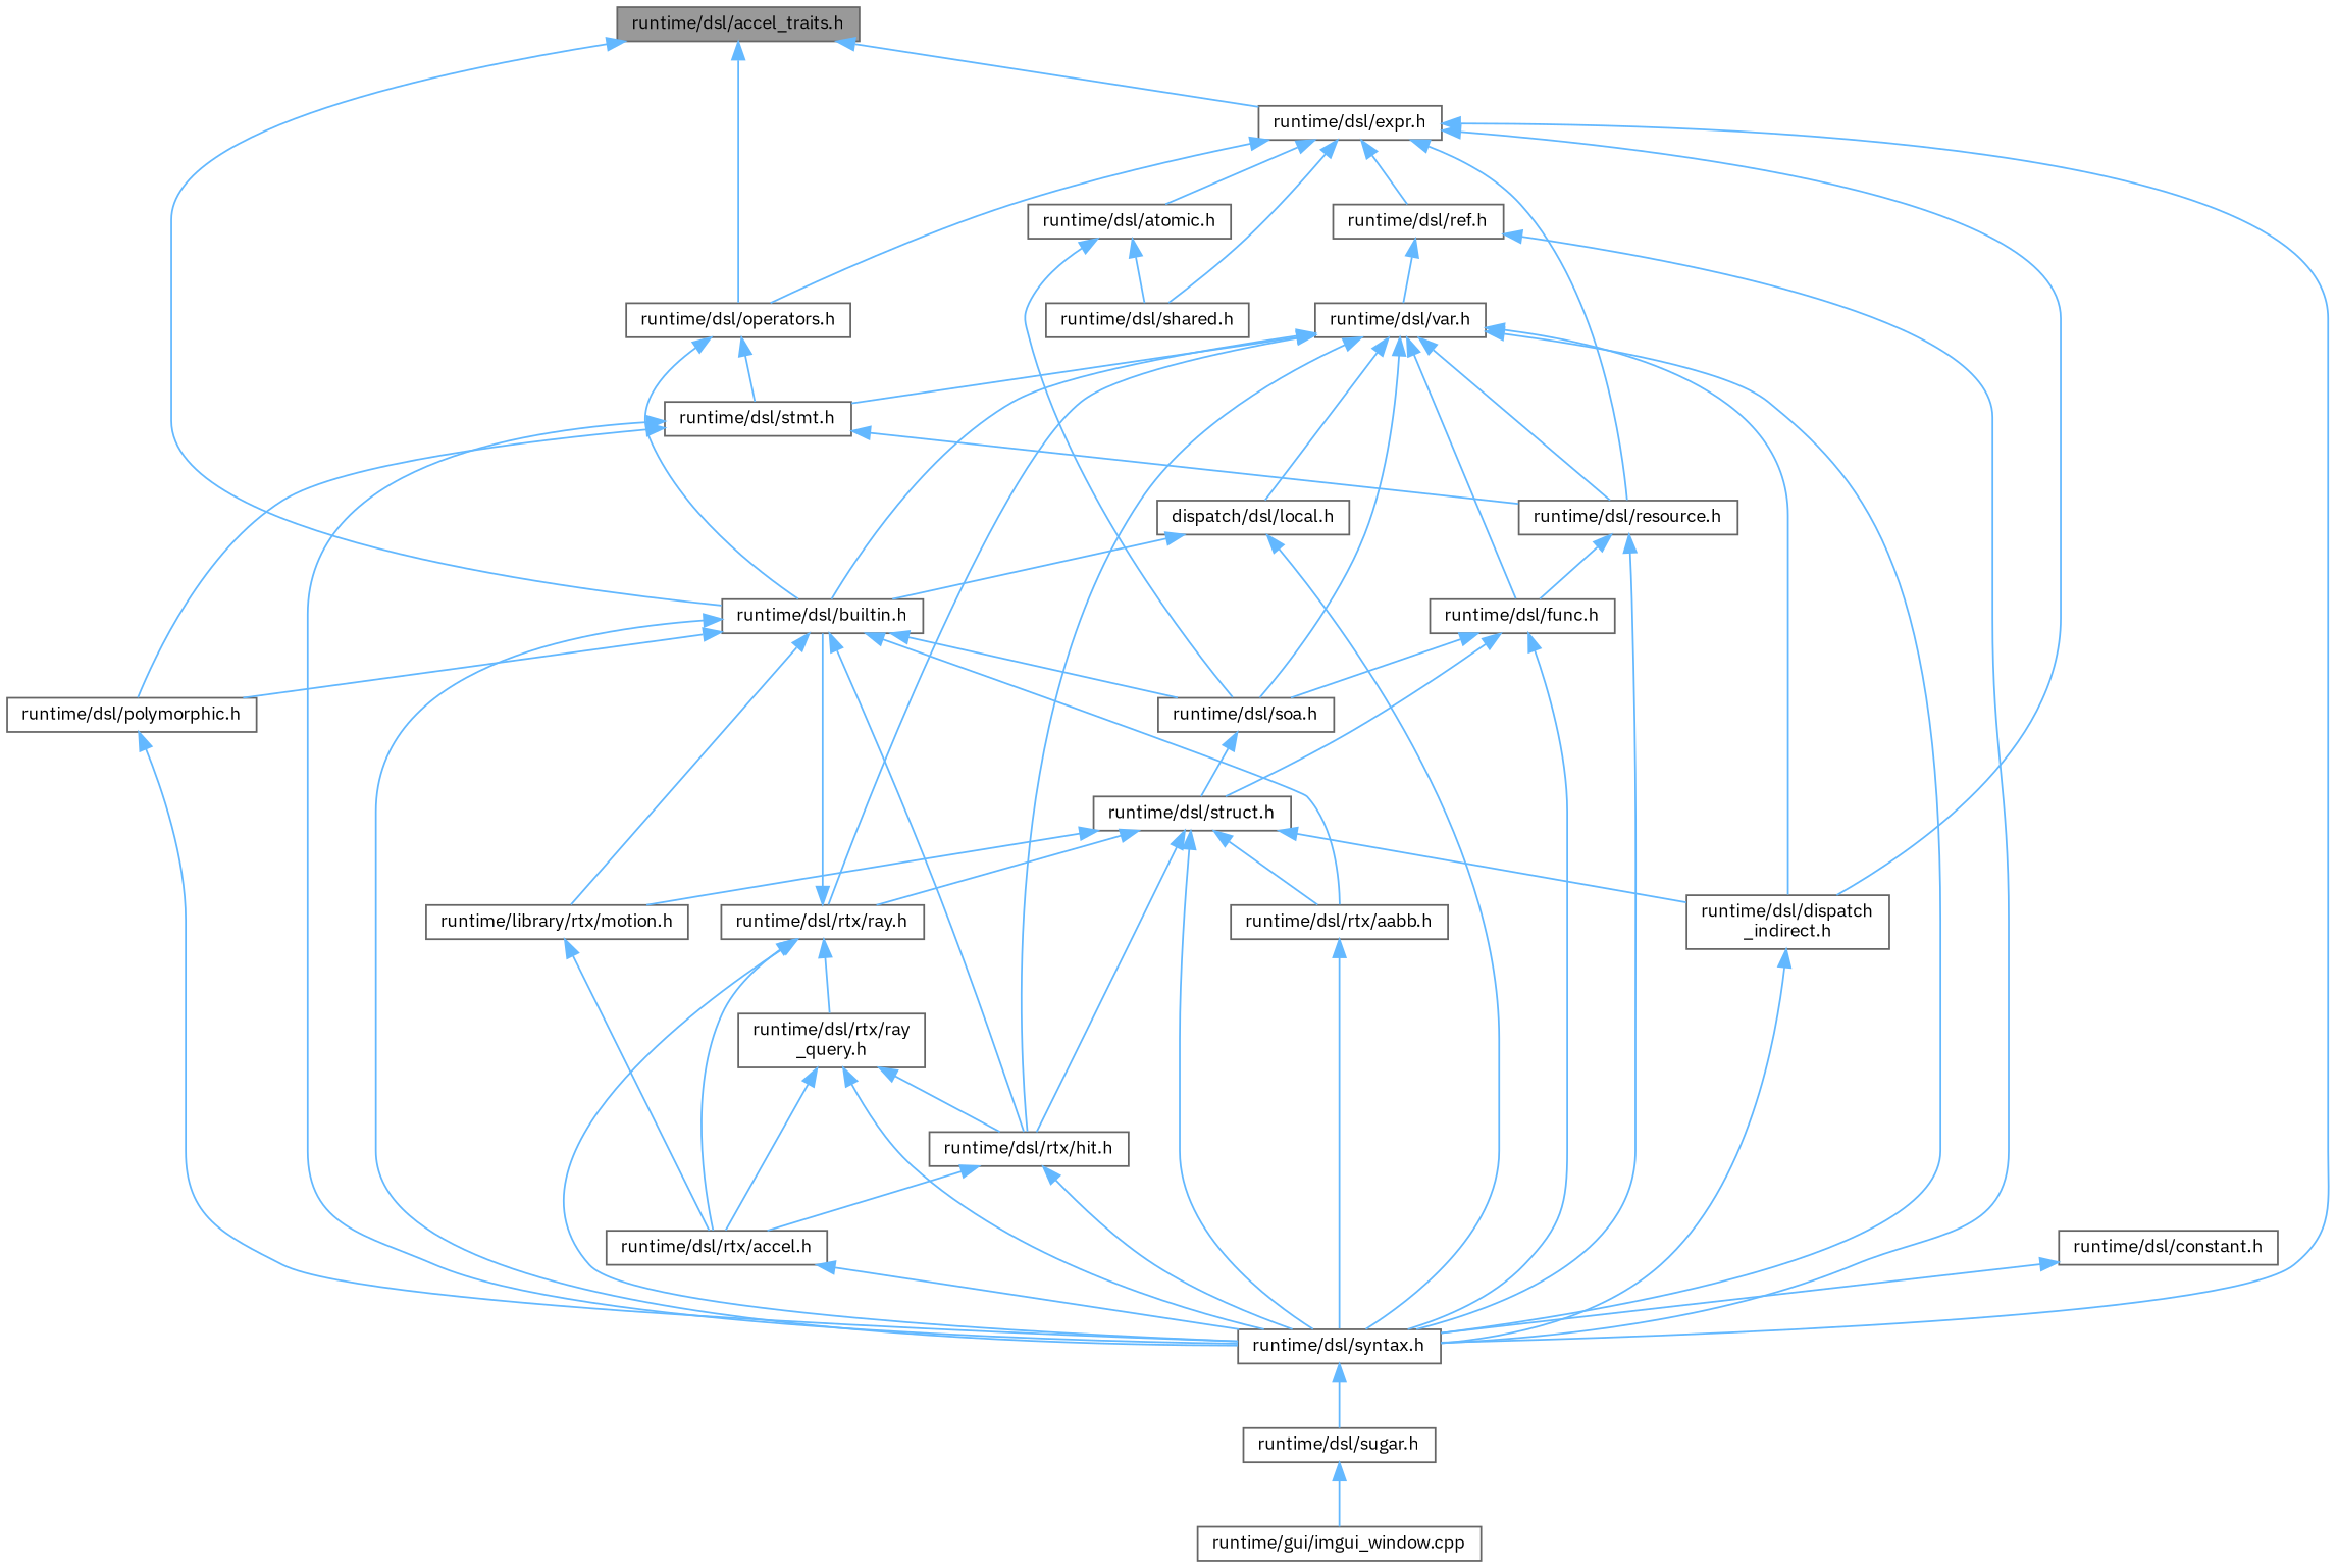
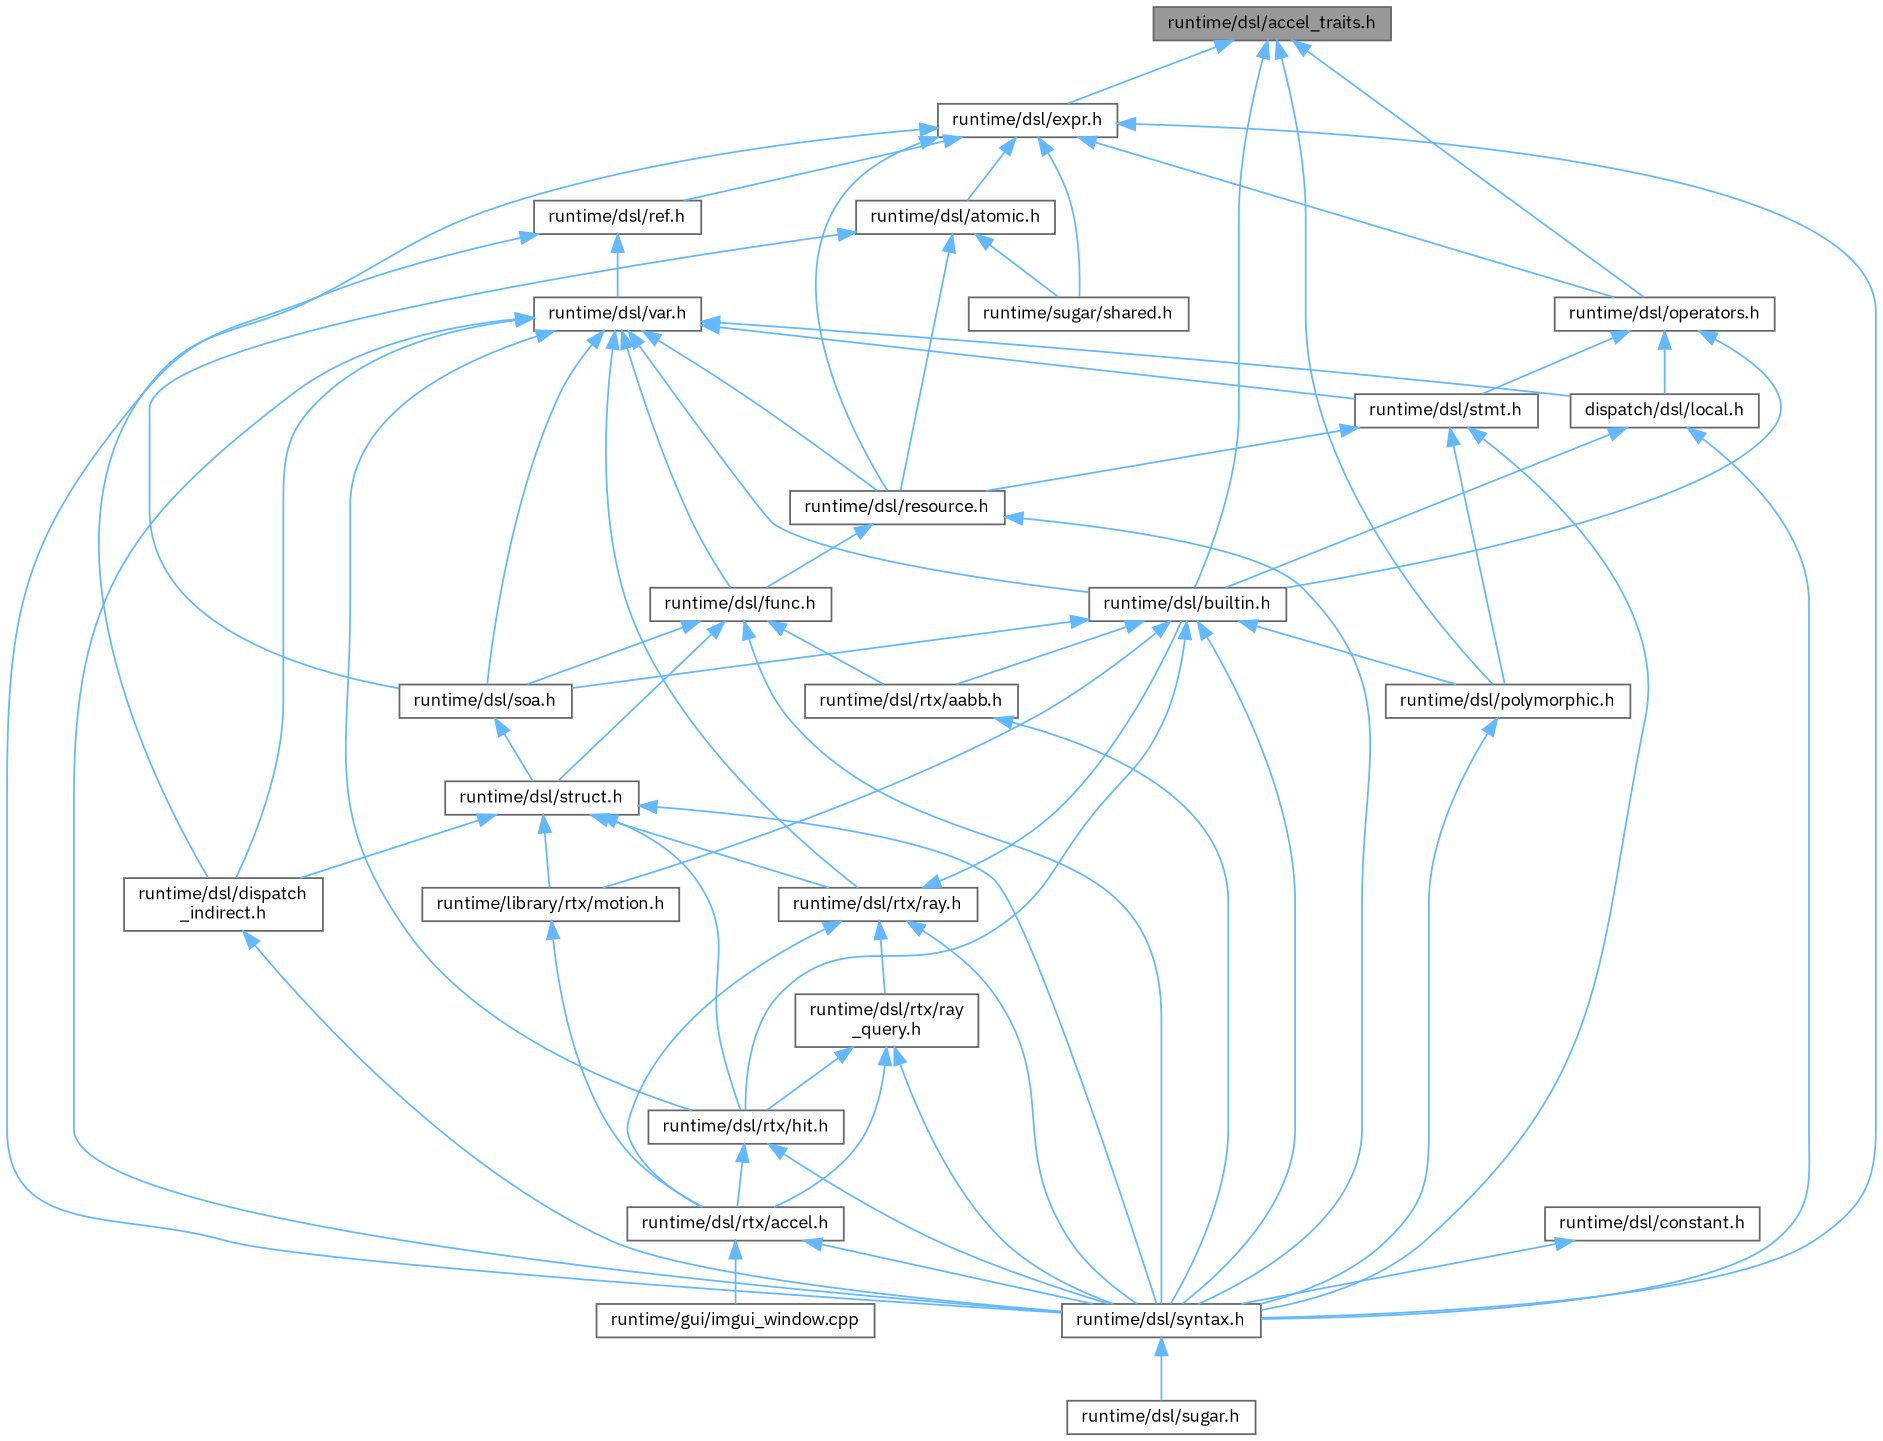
  digraph {
    fontname="IBM Plex Sans"
    node [color=grey40 fillcolor=white fontname="IBM Plex Sans" fontsize=10 shape=box style=filled]
    edge [color=steelblue1 dir=back fontname="IBM Plex Sans" fontsize=10 labelfontname=Helvetica labelfontsize=10 style=solid]
    n1 [color=gray40 fillcolor=grey60 fontcolor=black height=0.2 label="runtime/dsl/accel_traits.h" width=0.4]
    n2 [height=0.2 label="runtime/dsl/builtin.h" width=0.4]
    n3 [height=0.2 label="runtime/dsl/polymorphic.h" width=0.4]
    n4 [height=0.2 label="runtime/dsl/expr.h" width=0.4]
    n5 [height=0.2 label="runtime/dsl/operators.h" width=0.4]
    n6 [height=0.2 label="runtime/dsl/syntax.h" width=0.4]
    n7 [height=0.2 label="runtime/dsl/rtx/aabb.h" width=0.4]
    n8 [height=0.2 label="runtime/dsl/rtx/hit.h" width=0.4]
    n9 [height=0.2 label="runtime/library/rtx/motion.h" width=0.4]
    n10 [height=0.2 label="runtime/dsl/soa.h" width=0.4]
    n11 [height=0.2 label="runtime/dsl/dispatch\l_indirect.h" width=0.4]
    n12 [height=0.2 label="runtime/dsl/atomic.h" width=0.4]
    n13 [height=0.2 label="runtime/dsl/resource.h" width=0.4]
-   n14 [height=0.2 label="runtime/dsl/shared.h" width=0.4]
+   n14 [height=0.2 label="runtime/sugar/shared.h" width=0.4]
    n15 [height=0.2 label="runtime/dsl/ref.h" width=0.4]
    n16 [height=0.2 label="dispatch/dsl/local.h" width=0.4]
    n17 [height=0.2 label="runtime/dsl/stmt.h" width=0.4]
    n18 [height=0.2 label="runtime/dsl/sugar.h" width=0.4]
    n19 [height=0.2 label="runtime/dsl/rtx/accel.h" width=0.4]
    n20 [height=0.2 label="runtime/dsl/rtx/ray.h" width=0.4]
    n21 [height=0.2 label="runtime/dsl/rtx/ray\l_query.h" width=0.4]
    n22 [height=0.2 label="runtime/dsl/struct.h" width=0.4]
    n23 [height=0.2 label="runtime/gui/imgui_window.cpp" width=0.4]
    n24 [height=0.2 label="runtime/dsl/func.h" width=0.4]
    n25 [height=0.2 label="runtime/dsl/constant.h" width=0.4]
    n26 [height=0.2 label="runtime/dsl/var.h" width=0.4]
    n1 -> n2
+   n1 -> n3
    n1 -> n4
    n1 -> n5
    n2 -> n3
    n2 -> n6
    n2 -> n7
    n2 -> n8
    n2 -> n9
    n2 -> n10
    n3 -> n6
    n4 -> n5
    n4 -> n6
    n4 -> n11
    n4 -> n12
    n4 -> n13
    n4 -> n14
    n4 -> n15
    n5 -> n2
+   n5 -> n16
    n5 -> n17
    n6 -> n18
    n7 -> n6
    n8 -> n6
    n8 -> n19
    n9 -> n19
    n10 -> n22
    n11 -> n6
    n12 -> n10
+   n12 -> n13
    n12 -> n14
    n13 -> n6
    n13 -> n24
    n15 -> n6
    n15 -> n26
    n16 -> n2
    n16 -> n6
    n17 -> n3
    n17 -> n6
    n17 -> n13
-   n18 -> n23
+   n19 -> n23
    n19 -> n6
    n20 -> n2
    n20 -> n6
    n20 -> n19
    n20 -> n21
    n21 -> n6
    n21 -> n8
    n21 -> n19
    n22 -> n6
-   n22 -> n7
+   n24 -> n7
    n22 -> n8
    n22 -> n9
    n22 -> n11
    n22 -> n20
    n24 -> n6
    n24 -> n10
    n24 -> n22
    n25 -> n6
    n26 -> n2
    n26 -> n6
    n26 -> n8
    n26 -> n10
    n26 -> n11
    n26 -> n13
    n26 -> n16
    n26 -> n17
    n26 -> n20
    n26 -> n24
  }
